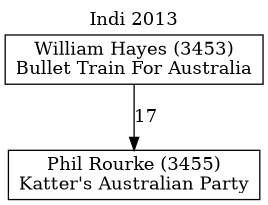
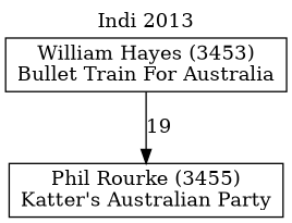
  digraph {
    label="Indi 2013"
    labelloc=t
    mclimit=10
    node [shape=box]
    n1 [label="Phil Rourke (3455)\nKatter's Australian Party"]
    n2 [label="William Hayes (3453)\nBullet Train For Australia"]
-   n2 -> n1 [label=17]
+   n2 -> n1 [label=19]
  }
